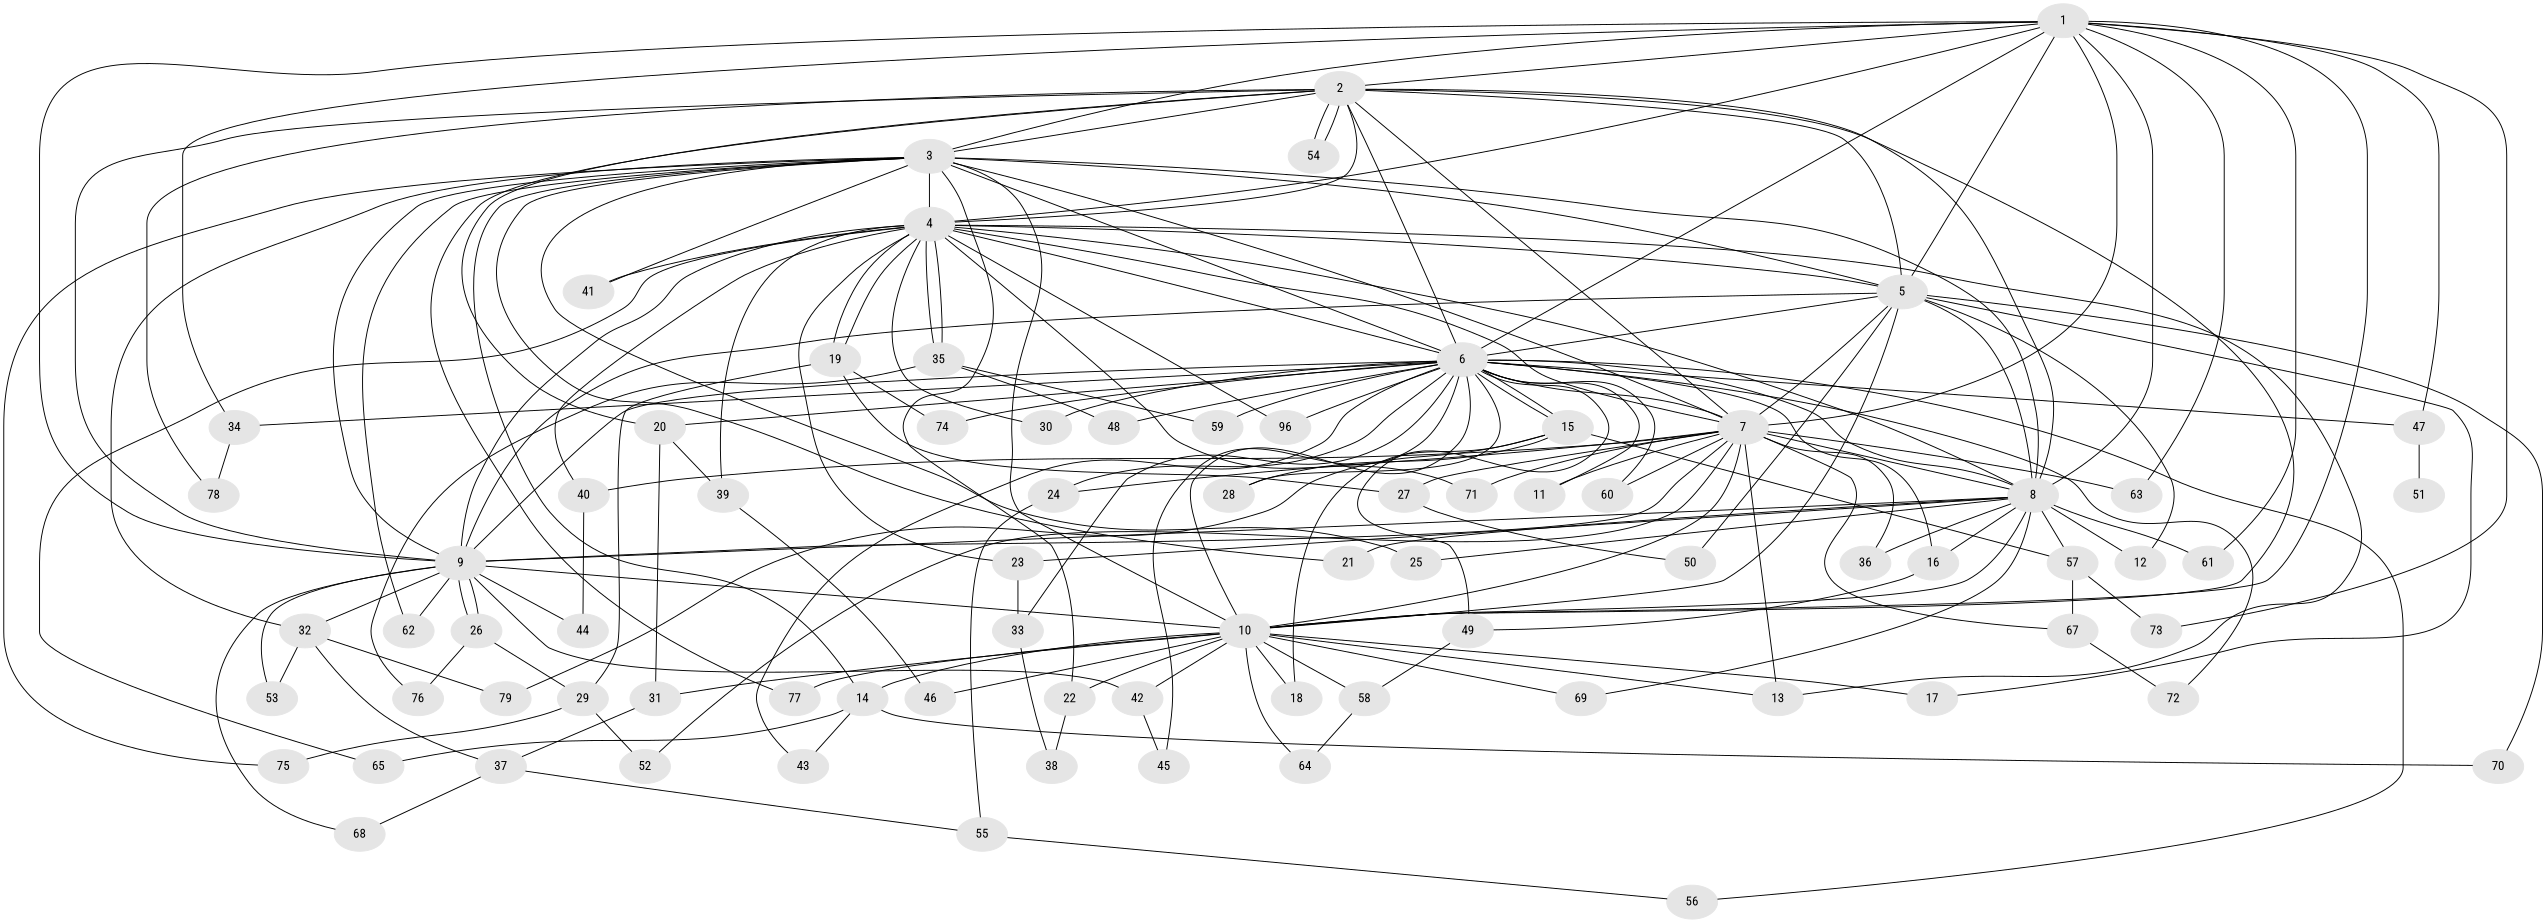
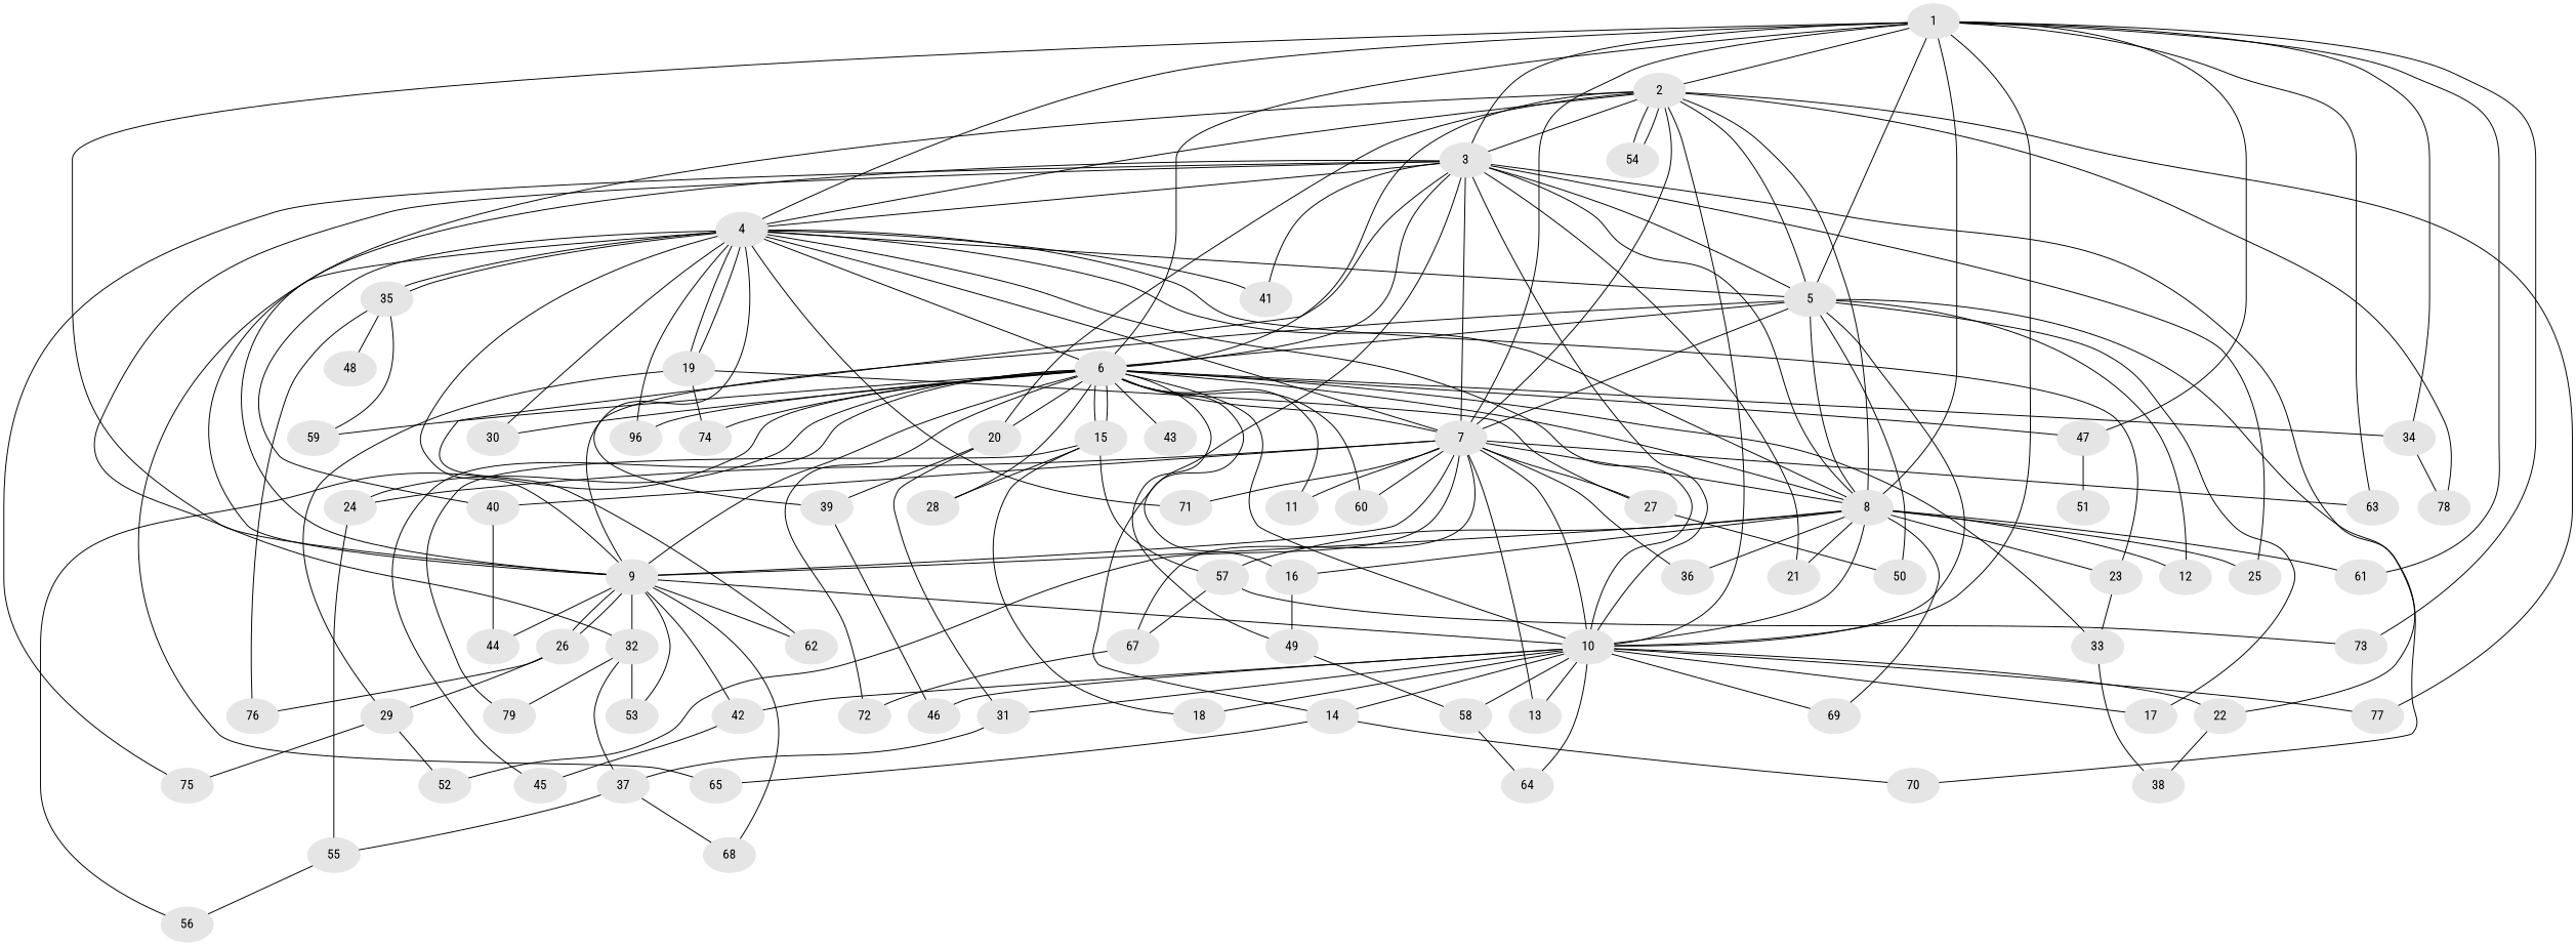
  graph {
    fontname="Roboto Condensed"
    node [color=gray90 fontname="Roboto Condensed" style=filled]
    edge [fontname="Roboto Condensed"]
    1
    2
    3
    4
    5
    6
    7
    8
    9
    10
    34
    47
    61
    63
    73
    20
    54
    77
    78
    14
    21
    22
    25
    32
    41
    62
    75
    19
    23
    30
    35
    39
    40
    65
    n35 [label=96]
    71
    12
    17
    50
    70
    11
    15
    16
    24
    28
    33
    43
    45
    48
    49
    56
    59
    60
    72
    74
    13
    27
    36
    52
    67
    57
    69
    26
    42
    44
    53
    68
    18
    31
    46
    58
    64
    51
    38
    79
    37
    29
    76
    55
    1 -- 2
    1 -- 3
    1 -- 4
    1 -- 5
    1 -- 6
    1 -- 7
    1 -- 8
    1 -- 9
    1 -- 10
    1 -- 34
    1 -- 47
    1 -- 61
    1 -- 63
    1 -- 73
    2 -- 3
    2 -- 4
    2 -- 5
    2 -- 6
    2 -- 7
    2 -- 8
    2 -- 9
    2 -- 10
    2 -- 20
    2 -- 54
    2 -- 54
    2 -- 77
    2 -- 78
    3 -- 4
    3 -- 5
    3 -- 6
    3 -- 7
    3 -- 8
    3 -- 9
    3 -- 10
    3 -- 14
    3 -- 21
    3 -- 22
    3 -- 25
    3 -- 32
    3 -- 41
    3 -- 62
    3 -- 75
    4 -- 5
    4 -- 6
    4 -- 7
    4 -- 8
    4 -- 9
-   4 -- 13
+   4 -- 10
    4 -- 41
    4 -- 19
    4 -- 19
    4 -- 23
    4 -- 30
    4 -- 35
    4 -- 35
    4 -- 39
    4 -- 40
    4 -- 65
    4 -- n35
    4 -- 71
    5 -- 6
    5 -- 7
    5 -- 8
    5 -- 9
    5 -- 10
    5 -- 12
    5 -- 17
    5 -- 50
    5 -- 70
    6 -- 7
    6 -- 8
    6 -- 9
    6 -- 10
    6 -- 34
    6 -- 47
    6 -- 20
    6 -- 30
    6 -- n35
    6 -- 11
    6 -- 15
    6 -- 15
    6 -- 16
    6 -- 24
    6 -- 28
    6 -- 33
    6 -- 43
    6 -- 45
-   6 -- 48
    6 -- 49
    6 -- 56
    6 -- 59
    6 -- 60
    6 -- 72
    6 -- 74
    7 -- 8
    7 -- 9
    7 -- 10
    7 -- 63
    7 -- 40
    7 -- 71
    7 -- 11
    7 -- 24
    7 -- 60
    7 -- 13
    7 -- 27
    7 -- 36
    7 -- 52
    7 -- 67
    8 -- 9
    8 -- 10
    8 -- 61
    8 -- 21
    8 -- 25
    8 -- 23
    8 -- 12
    8 -- 16
    8 -- 36
    8 -- 57
    8 -- 69
    9 -- 10
    9 -- 32
    9 -- 62
    9 -- 26
    9 -- 26
    9 -- 42
    9 -- 44
    9 -- 53
    9 -- 68
    10 -- 77
    10 -- 14
    10 -- 22
    10 -- 17
    10 -- 13
    10 -- 69
    10 -- 42
    10 -- 18
    10 -- 31
    10 -- 46
    10 -- 58
    10 -- 64
    34 -- 78
    47 -- 51
    20 -- 39
    20 -- 31
    14 -- 65
    14 -- 70
-   14 -- 43
    22 -- 38
    32 -- 53
    32 -- 79
    32 -- 37
    19 -- 74
    19 -- 27
    19 -- 29
    23 -- 33
    35 -- 48
    35 -- 59
    35 -- 76
    39 -- 46
    40 -- 44
    15 -- 28
    15 -- 57
    15 -- 18
    15 -- 79
    16 -- 49
    24 -- 55
    33 -- 38
    49 -- 58
    27 -- 50
    67 -- 72
    57 -- 73
    57 -- 67
    26 -- 29
    26 -- 76
    42 -- 45
    31 -- 37
    58 -- 64
    37 -- 68
    37 -- 55
    29 -- 75
    29 -- 52
    55 -- 56
  }
